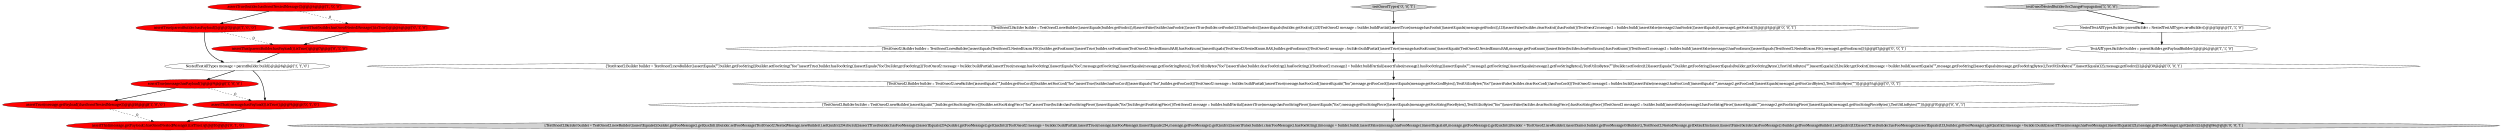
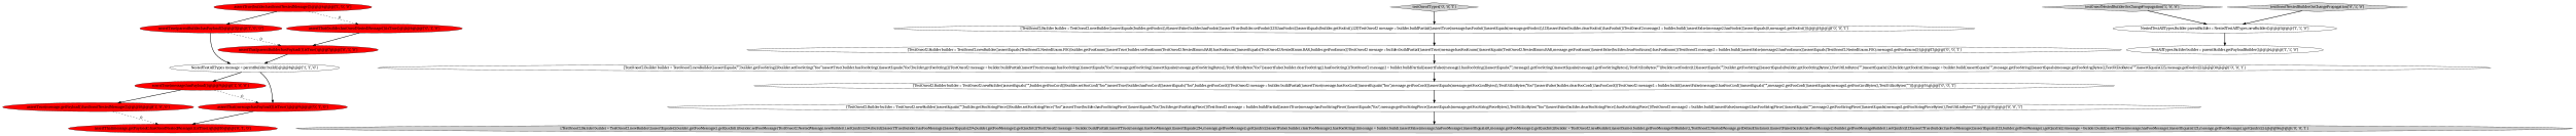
  digraph {
    fontname=Merriweather
    node [fillcolor=red fontname=Merriweather shape=ellipse style=filled]
    edge [fontname=Merriweather style=bold]
    n1 [label="assertTrue(parentBuilder.hasPayload())@@@7@@@['1', '0', '0']"]
    n2 [fillcolor=white label="NestedTestAllTypes message = parentBuilder.build()@@@8@@@['1', '1', '0']"]
    n3 [label="assertThat(parentBuilder.hasPayload()).isTrue()@@@7@@@['0', '1', '0']"]
    n4 [label="assertTrue(message.hasPayload())@@@9@@@['1', '0', '0']"]
    n5 [label="assertThat(message.hasPayload()).isTrue()@@@9@@@['0', '1', '0']"]
    n6 [fillcolor=lightgray label="{TestOneof2.Builder builder = TestOneof2.newBuilder()assertEquals(0,builder.getFooMessage().getQuxInt())builder.setFooMessage(TestOneof2.NestedMessage.newBuilder().setQuxInt(234).build())assertTrue(builder.hasFooMessage())assertEquals(234,builder.getFooMessage().getQuxInt())TestOneof2 message = builder.buildPartial()assertTrue(message.hasFooMessage())assertEquals(234,message.getFooMessage().getQuxInt())assertFalse(builder.clearFooMessage().hasFooString())message = builder.build()assertFalse(message.hasFooMessage())assertEquals(0,message.getFooMessage().getQuxInt())builder = TestOneof2.newBuilder()assertSame(builder.getFooMessageOrBuilder(),TestOneof2.NestedMessage.getDefaultInstance())assertFalse(builder.hasFooMessage())builder.getFooMessageBuilder().setQuxInt(123)assertTrue(builder.hasFooMessage())assertEquals(123,builder.getFooMessage().getQuxInt())message = builder.build()assertTrue(message.hasFooMessage())assertEquals(123,message.getFooMessage().getQuxInt())}@@@86@@@['0', '0', '1']"]
    n7 [fillcolor=white label="{TestOneof2.Builder builder = TestOneof2.newBuilder()assertEquals(\"\",builder.getFooStringPiece())builder.setFooStringPiece(\"foo\")assertTrue(builder.hasFooStringPiece())assertEquals(\"foo\",builder.getFooStringPiece())TestOneof2 message = builder.buildPartial()assertTrue(message.hasFooStringPiece())assertEquals(\"foo\",message.getFooStringPiece())assertEquals(message.getFooStringPieceBytes(),TestUtil.toBytes(\"foo\"))assertFalse(builder.clearFooStringPiece().hasFooStringPiece())TestOneof2 message2 = builder.build()assertFalse(message2.hasFooStringPiece())assertEquals(\"\",message2.getFooStringPiece())assertEquals(message2.getFooStringPieceBytes(),TestUtil.toBytes(\"\"))}@@@70@@@['0', '0', '1']"]
    n8 [label="assertThat(builder.hasOneofNestedMessage()).isTrue()@@@6@@@['0', '1', '0']"]
    n9 [label="assertTrue(message.getPayload().hasOneofNestedMessage())@@@10@@@['1', '0', '0']"]
    n10 [label="assertThat(message.getPayload().hasOneofNestedMessage()).isTrue()@@@10@@@['0', '1', '0']"]
    n11 [label="assertTrue(builder.hasOneofNestedMessage())@@@6@@@['1', '0', '0']"]
    n12 [fillcolor=white label="{TestOneof2.Builder builder = TestOneof2.newBuilder()assertEquals(TestOneof2.NestedEnum.FOO,builder.getFooEnum())assertTrue(builder.setFooEnum(TestOneof2.NestedEnum.BAR).hasFooEnum())assertEquals(TestOneof2.NestedEnum.BAR,builder.getFooEnum())TestOneof2 message = builder.buildPartial()assertTrue(message.hasFooEnum())assertEquals(TestOneof2.NestedEnum.BAR,message.getFooEnum())assertFalse(builder.clearFooEnum().hasFooEnum())TestOneof2 message2 = builder.build()assertFalse(message2.hasFooEnum())assertEquals(TestOneof2.NestedEnum.FOO,message2.getFooEnum())}@@@17@@@['0', '0', '1']"]
    n13 [fillcolor=white label="{TestOneof2.Builder builder = TestOneof2.newBuilder()assertEquals(\"\",builder.getFooString())builder.setFooString(\"foo\")assertTrue(builder.hasFooString())assertEquals(\"foo\",builder.getFooString())TestOneof2 message = builder.buildPartial()assertTrue(message.hasFooString())assertEquals(\"foo\",message.getFooString())assertEquals(message.getFooStringBytes(),TestUtil.toBytes(\"foo\"))assertFalse(builder.clearFooString().hasFooString())TestOneof2 message2 = builder.buildPartial()assertFalse(message2.hasFooString())assertEquals(\"\",message2.getFooString())assertEquals(message2.getFooStringBytes(),TestUtil.toBytes(\"\"))builder.setFooInt(123)assertEquals(\"\",builder.getFooString())assertEquals(builder.getFooStringBytes(),TestUtil.toBytes(\"\"))assertEquals(123,builder.getFooInt())message = builder.build()assertEquals(\"\",message.getFooString())assertEquals(message.getFooStringBytes(),TestUtil.toBytes(\"\"))assertEquals(123,message.getFooInt())}@@@30@@@['0', '0', '1']"]
    n14 [fillcolor=white label="{TestOneof2.Builder builder = TestOneof2.newBuilder()assertEquals(\"\",builder.getFooCord())builder.setFooCord(\"foo\")assertTrue(builder.hasFooCord())assertEquals(\"foo\",builder.getFooCord())TestOneof2 message = builder.buildPartial()assertTrue(message.hasFooCord())assertEquals(\"foo\",message.getFooCord())assertEquals(message.getFooCordBytes(),TestUtil.toBytes(\"foo\"))assertFalse(builder.clearFooCord().hasFooCord())TestOneof2 message2 = builder.build()assertFalse(message2.hasFooCord())assertEquals(\"\",message2.getFooCord())assertEquals(message2.getFooCordBytes(),TestUtil.toBytes(\"\"))}@@@54@@@['0', '0', '1']"]
    n15 [fillcolor=lightgray label="testOneofNestedBuilderOnChangePropagation['1', '0', '0']" shape=diamond]
    n16 [fillcolor=white label="NestedTestAllTypes.Builder parentBuilder = NestedTestAllTypes.newBuilder()@@@3@@@['1', '1', '0']"]
    n17 [fillcolor=white label="TestAllTypes.Builder builder = parentBuilder.getPayloadBuilder()@@@4@@@['1', '1', '0']"]
    n18 [fillcolor=lightgray label="testOneofTypes['0', '0', '1']" shape=diamond]
    n19 [fillcolor=white label="{TestOneof2.Builder builder = TestOneof2.newBuilder()assertEquals(builder.getFooInt(),0)assertFalse(builder.hasFooInt())assertTrue(builder.setFooInt(123).hasFooInt())assertEquals(builder.getFooInt(),123)TestOneof2 message = builder.buildPartial()assertTrue(message.hasFooInt())assertEquals(message.getFooInt(),123)assertFalse(builder.clearFooInt().hasFooInt())TestOneof2 message2 = builder.build()assertFalse(message2.hasFooInt())assertEquals(0,message2.getFooInt())}@@@3@@@['0', '0', '1']"]
+   n20 [fillcolor=lightgray label="testOneofNestedBuilderOnChangePropagation['0', '1', '0']" shape=diamond]
    n1 -> n2
    n1 -> n3 [label=0 style=dashed]
    n2 -> n4
    n2 -> n5
    n3 -> n2
    n4 -> n5 [label=0 style=dashed]
    n4 -> n9
    n5 -> n10
    n7 -> n6
    n8 -> n3
    n9 -> n10 [label=0 style=dashed]
    n11 -> n1
    n11 -> n8 [label=0 style=dashed]
    n12 -> n13
    n13 -> n14
    n14 -> n7
    n15 -> n16
    n16 -> n17
    n18 -> n19
    n19 -> n12
+   n20 -> n16
  }
